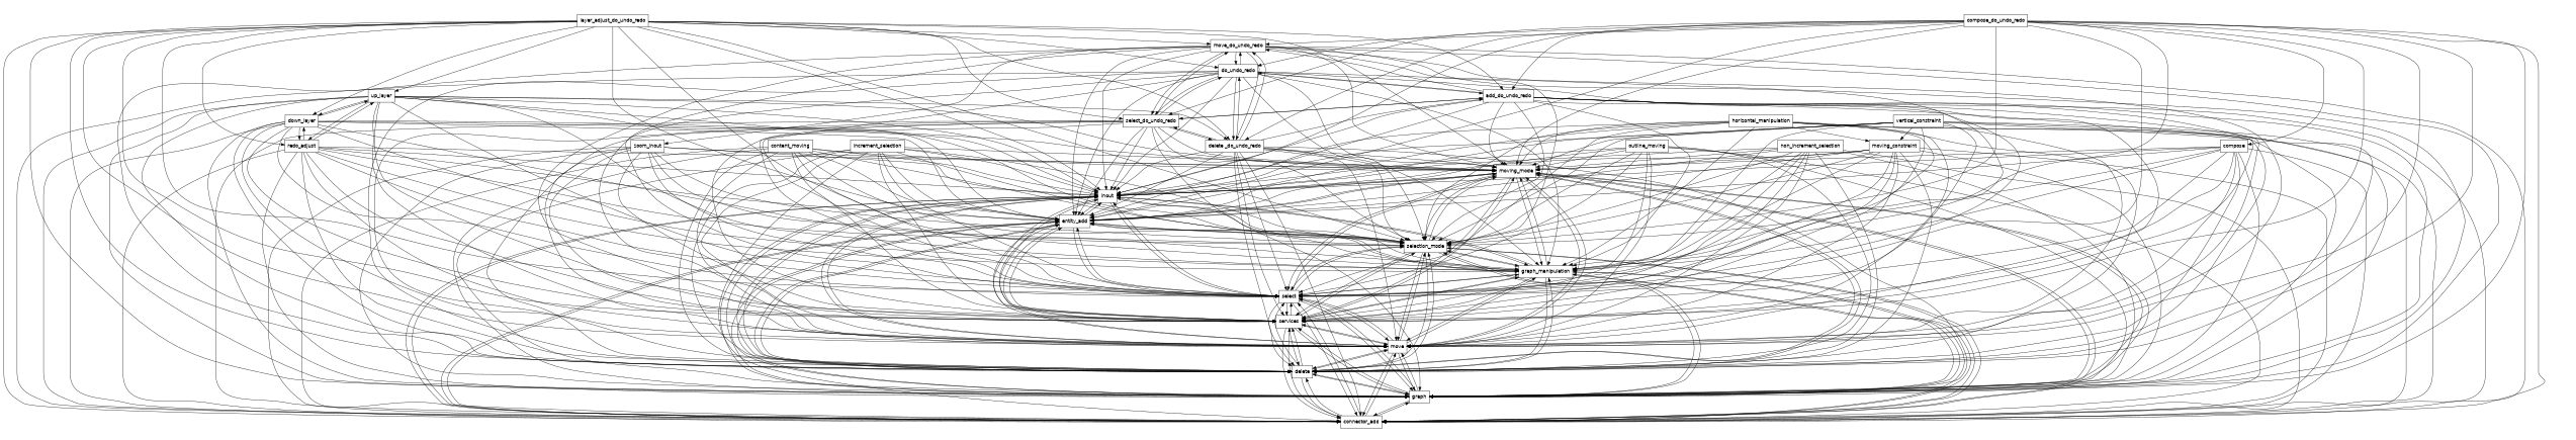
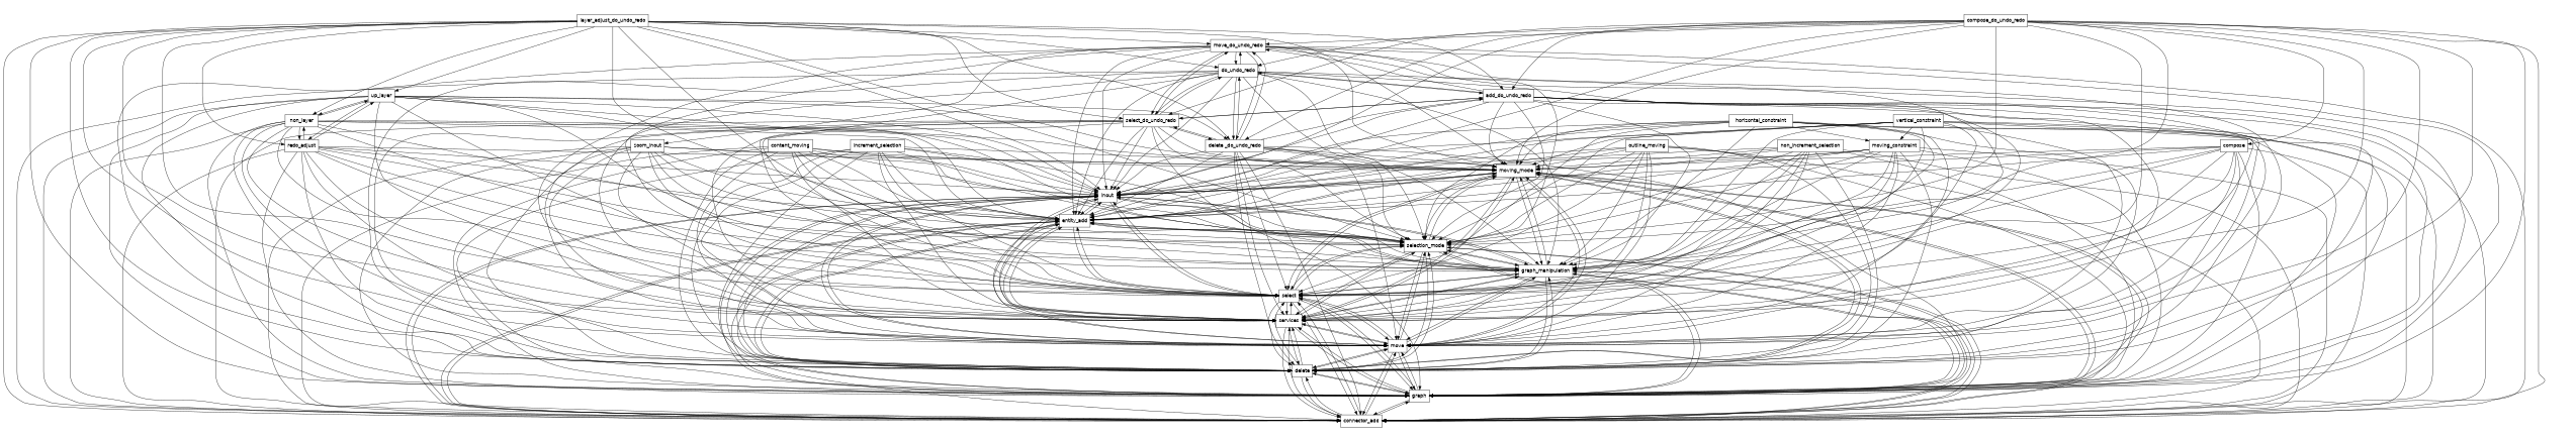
  digraph {
    fontname="DejaVu Sans"
    rankdir=TB
    node [fontname="DejaVu Sans" shape=box]
    edge [arrowhead=normal fontname="DejaVu Sans"]
    n1 [label=moving_mode]
    n2 [label=inout]
    n3 [label=connector_add]
    n4 [label="graph"]
    n5 [label=delete]
    n6 [label=move]
    n7 [label=services]
    n8 [label=select]
    n9 [label=graph_manipulation]
    n10 [label=selection_mode]
    n11 [label=entity_add]
    n12 [label=move_do_undo_redo]
    n13 [label=do_undo_redo]
    n14 [label=select_do_undo_redo]
    n15 [label="delete _do_undo_redo"]
    n16 [label=zoom_inout]
    n17 [label=add_do_undo_redo]
    n18 [label=layer_adjust_do_undo_redo]
    n19 [label=up_layer]
-   n20 [label=down_layer]
+   n20 [label=non_layer]
    n21 [label=redo_adjust]
    n22 [label=moving_constraint]
    n23 [label=compose_do_undo_redo]
    n24 [label=compose]
    n25 [label=content_moving]
-   n26 [label=horizontal_manipulation]
+   n26 [label=horizontal_constraint]
    n27 [label=outline_moving]
    n28 [label=vertical_constraint]
    n29 [label=non_increment_selection]
    n30 [label=increment_selection]
    n1 -> n2
    n1 -> n3
    n1 -> n4
    n1 -> n5
    n1 -> n6
    n1 -> n7
    n1 -> n8
    n1 -> n9
    n1 -> n10
    n1 -> n11
    n2 -> n1
    n2 -> n3
    n2 -> n4
    n2 -> n5
    n2 -> n6
    n2 -> n7
    n2 -> n8
    n2 -> n9
    n2 -> n10
    n2 -> n11
    n3 -> n1
    n3 -> n2
    n3 -> n4
    n3 -> n5
    n3 -> n6
    n3 -> n7
    n3 -> n8
    n3 -> n9
    n3 -> n10
    n3 -> n11
    n4 -> n1
    n4 -> n2
    n4 -> n3
    n4 -> n5
    n4 -> n6
    n4 -> n7
    n4 -> n8
    n4 -> n9
    n4 -> n10
    n4 -> n11
    n5 -> n1
    n5 -> n2
    n5 -> n3
    n5 -> n4
    n5 -> n6
    n5 -> n7
    n5 -> n8
    n5 -> n9
    n5 -> n10
    n5 -> n11
    n6 -> n1
    n6 -> n2
    n6 -> n3
    n6 -> n4
    n6 -> n5
    n6 -> n7
    n6 -> n8
    n6 -> n9
    n6 -> n10
    n6 -> n11
    n7 -> n1
    n7 -> n2
    n7 -> n3
    n7 -> n4
    n7 -> n5
    n7 -> n6
    n7 -> n8
    n7 -> n9
    n7 -> n10
    n7 -> n11
    n8 -> n1
    n8 -> n2
    n8 -> n3
    n8 -> n4
    n8 -> n5
    n8 -> n6
    n8 -> n7
    n8 -> n9
    n8 -> n10
    n8 -> n11
    n9 -> n1
    n9 -> n2
    n9 -> n3
    n9 -> n4
    n9 -> n5
    n9 -> n6
    n9 -> n7
    n9 -> n8
    n9 -> n10
    n9 -> n11
    n10 -> n1
    n10 -> n2
    n10 -> n3
    n10 -> n4
    n10 -> n5
    n10 -> n6
    n10 -> n7
    n10 -> n8
    n10 -> n9
    n10 -> n11
    n11 -> n1
    n11 -> n2
    n11 -> n3
    n11 -> n4
    n11 -> n5
    n11 -> n6
    n11 -> n7
    n11 -> n8
    n11 -> n9
    n11 -> n10
    n12 -> n1
    n12 -> n2
    n12 -> n3
    n12 -> n4
    n12 -> n5
    n12 -> n6
    n12 -> n7
    n12 -> n8
    n12 -> n9
    n12 -> n10
    n12 -> n11
    n12 -> n13
    n12 -> n14
    n12 -> n15
    n12 -> n16
    n13 -> n1
    n13 -> n2
    n13 -> n3
    n13 -> n4
    n13 -> n5
    n13 -> n6
    n13 -> n7
    n13 -> n8
    n13 -> n9
    n13 -> n10
    n13 -> n11
    n13 -> n12
    n13 -> n14
    n13 -> n15
    n13 -> n17
    n14 -> n1
    n14 -> n2
    n14 -> n3
    n14 -> n4
    n14 -> n5
    n14 -> n6
    n14 -> n7
    n14 -> n8
    n14 -> n10
    n14 -> n11
    n14 -> n12
    n14 -> n13
    n14 -> n15
    n14 -> n17
    n15 -> n1
    n15 -> n2
    n15 -> n3
    n15 -> n4
    n15 -> n5
    n15 -> n6
    n15 -> n7
    n15 -> n8
    n15 -> n9
    n15 -> n10
    n15 -> n11
    n15 -> n12
    n15 -> n13
    n15 -> n14
    n15 -> n17
    n16 -> n1
    n16 -> n2
    n16 -> n3
    n16 -> n4
    n16 -> n5
    n16 -> n6
    n16 -> n7
    n16 -> n8
    n16 -> n9
    n16 -> n10
+   n16 -> n11
    n17 -> n1
    n17 -> n2
    n17 -> n3
    n17 -> n4
    n17 -> n5
    n17 -> n6
    n17 -> n7
    n17 -> n8
    n17 -> n9
    n17 -> n10
    n17 -> n11
    n17 -> n12
    n17 -> n13
    n17 -> n14
    n18 -> n1
    n18 -> n2
    n18 -> n3
    n18 -> n4
    n18 -> n5
    n18 -> n6
    n18 -> n7
    n18 -> n8
    n18 -> n9
    n18 -> n10
    n18 -> n11
    n18 -> n12
    n18 -> n13
    n18 -> n14
    n18 -> n15
    n18 -> n17
    n18 -> n19
    n18 -> n20
    n18 -> n21
    n19 -> n1
    n19 -> n2
    n19 -> n3
    n19 -> n4
    n19 -> n5
-   n19 -> n6
    n19 -> n7
    n19 -> n8
    n19 -> n9
    n19 -> n10
    n19 -> n11
    n19 -> n15
    n19 -> n20
    n19 -> n21
    n20 -> n1
    n20 -> n2
    n20 -> n3
    n20 -> n4
    n20 -> n5
    n20 -> n6
    n20 -> n7
    n20 -> n8
    n20 -> n9
    n20 -> n10
    n20 -> n11
    n20 -> n19
    n20 -> n21
    n21 -> n1
    n21 -> n2
    n21 -> n3
    n21 -> n4
    n21 -> n5
    n21 -> n6
    n21 -> n7
    n21 -> n8
    n21 -> n9
    n21 -> n10
    n21 -> n11
    n21 -> n19
    n21 -> n20
    n22 -> n1
    n22 -> n2
    n22 -> n3
    n22 -> n4
    n22 -> n5
    n22 -> n6
    n22 -> n7
    n22 -> n8
    n22 -> n9
    n22 -> n10
    n22 -> n11
    n23 -> n1
    n23 -> n2
    n23 -> n3
    n23 -> n4
    n23 -> n5
    n23 -> n6
    n23 -> n7
    n23 -> n8
    n23 -> n9
    n23 -> n10
    n23 -> n11
    n23 -> n12
    n23 -> n13
    n23 -> n14
    n23 -> n15
    n23 -> n17
    n23 -> n24
    n24 -> n1
    n24 -> n2
    n24 -> n3
    n24 -> n4
    n24 -> n5
    n24 -> n6
    n24 -> n7
    n24 -> n8
    n24 -> n9
    n24 -> n10
    n24 -> n11
    n25 -> n1
    n25 -> n2
    n25 -> n3
    n25 -> n4
    n25 -> n5
    n25 -> n6
    n25 -> n7
    n25 -> n8
    n25 -> n9
    n25 -> n10
    n25 -> n11
    n26 -> n1
    n26 -> n2
    n26 -> n3
    n26 -> n4
    n26 -> n5
    n26 -> n6
    n26 -> n7
    n26 -> n8
    n26 -> n9
    n26 -> n10
    n26 -> n11
    n26 -> n22
    n27 -> n1
    n27 -> n2
    n27 -> n3
    n27 -> n4
    n27 -> n5
    n27 -> n6
    n27 -> n7
    n27 -> n8
+   n27 -> n9
    n27 -> n10
    n27 -> n11
    n28 -> n1
    n28 -> n2
    n28 -> n3
    n28 -> n4
    n28 -> n5
    n28 -> n6
    n28 -> n7
    n28 -> n8
    n28 -> n9
    n28 -> n10
    n28 -> n11
    n28 -> n22
    n29 -> n1
    n29 -> n2
    n29 -> n3
    n29 -> n4
    n29 -> n5
    n29 -> n6
    n29 -> n7
    n29 -> n8
    n29 -> n9
    n29 -> n10
    n29 -> n11
    n30 -> n1
    n30 -> n2
    n30 -> n3
    n30 -> n4
    n30 -> n5
    n30 -> n6
    n30 -> n7
    n30 -> n8
    n30 -> n9
    n30 -> n10
    n30 -> n11
  }
